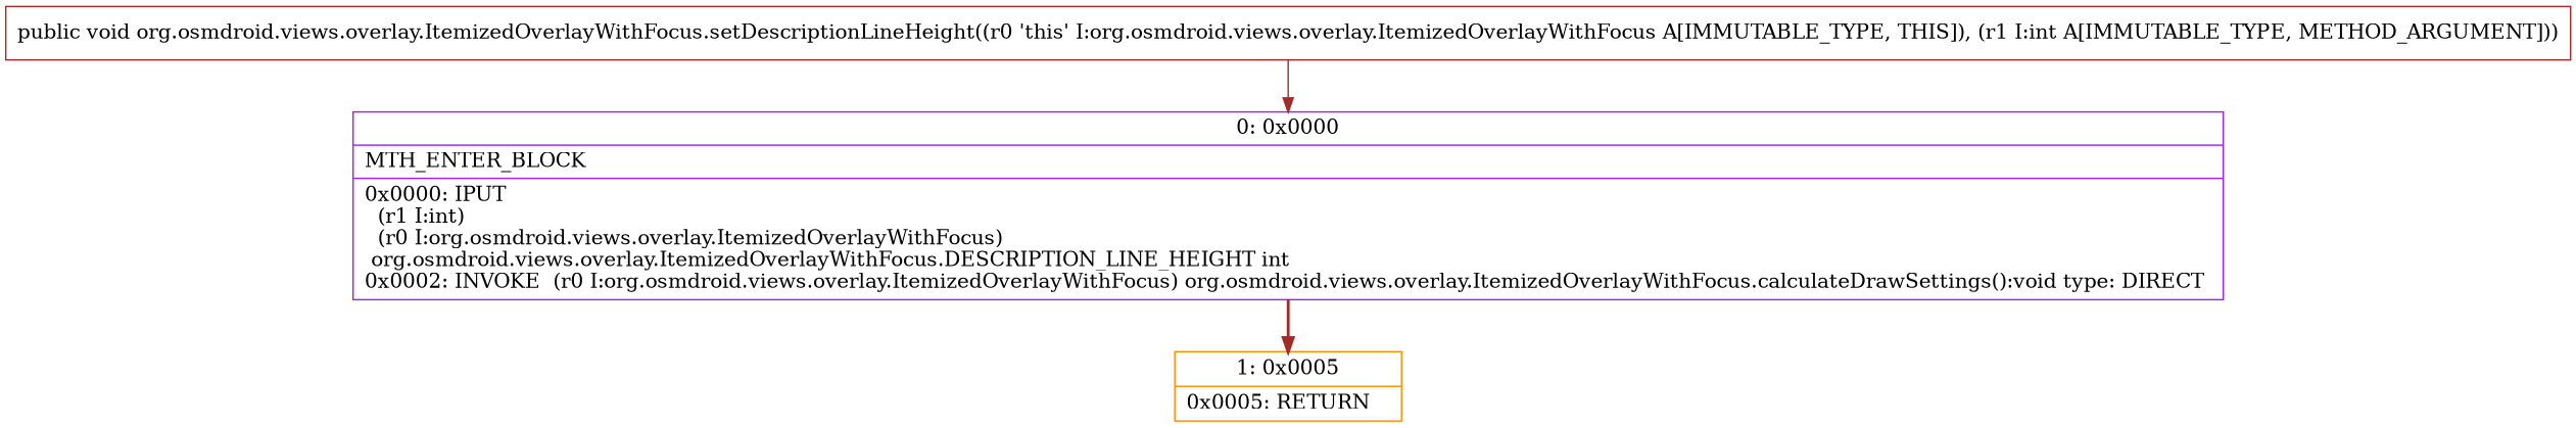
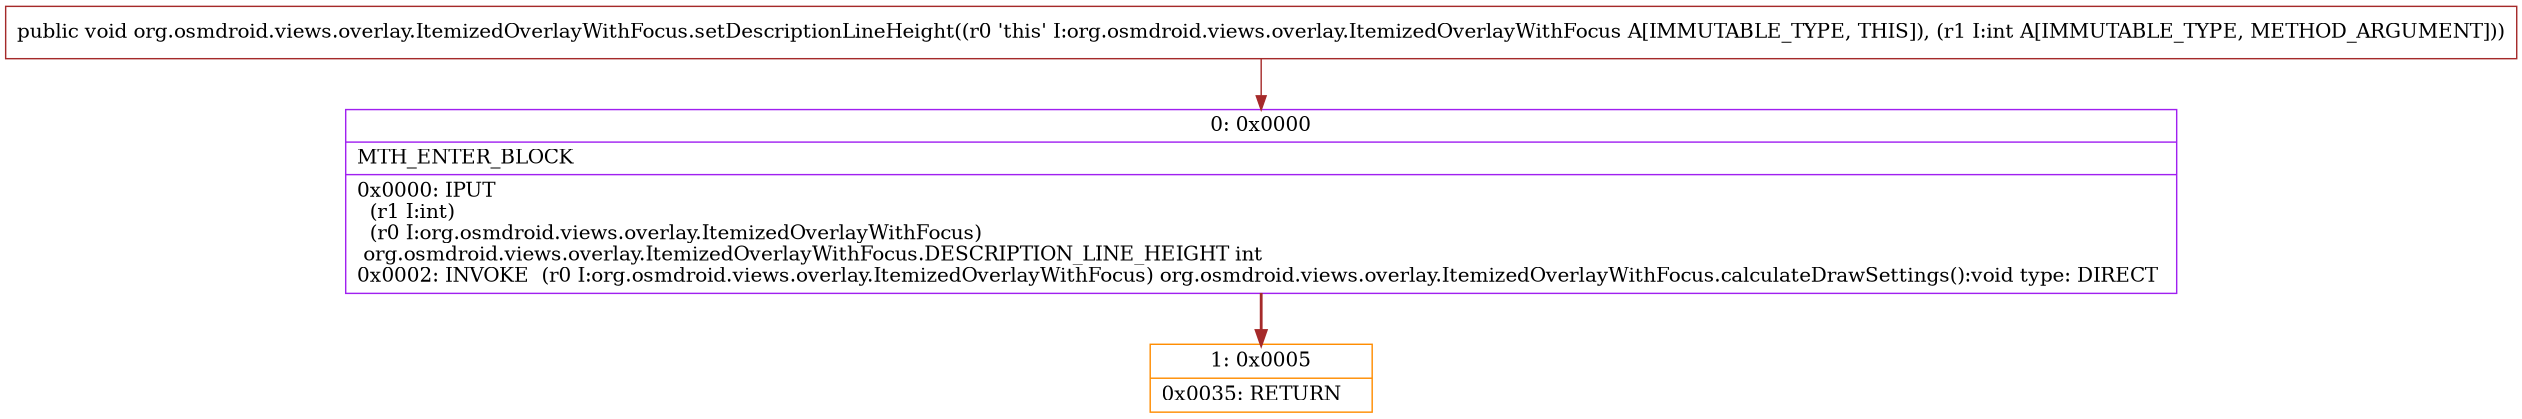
  digraph {
    node [shape=record]
    edge [color=brown]
    n1 [label="{0\:\ 0x0000|MTH_ENTER_BLOCK\l|0x0000: IPUT  \l  (r1 I:int)\l  (r0 I:org.osmdroid.views.overlay.ItemizedOverlayWithFocus)\l org.osmdroid.views.overlay.ItemizedOverlayWithFocus.DESCRIPTION_LINE_HEIGHT int \l0x0002: INVOKE  (r0 I:org.osmdroid.views.overlay.ItemizedOverlayWithFocus) org.osmdroid.views.overlay.ItemizedOverlayWithFocus.calculateDrawSettings():void type: DIRECT \l}" color=purple]
-   n2 [label="{1\:\ 0x0005|0x0005: RETURN   \l}" color=darkorange]
+   n2 [label="{1\:\ 0x0005|0x0035: RETURN   \l}" color=darkorange]
    n3 [label="{public void org.osmdroid.views.overlay.ItemizedOverlayWithFocus.setDescriptionLineHeight((r0 'this' I:org.osmdroid.views.overlay.ItemizedOverlayWithFocus A[IMMUTABLE_TYPE, THIS]), (r1 I:int A[IMMUTABLE_TYPE, METHOD_ARGUMENT])) }" color=brown]
    n1 -> n2 [style=bold]
    n3 -> n1 [style=solid]
  }
